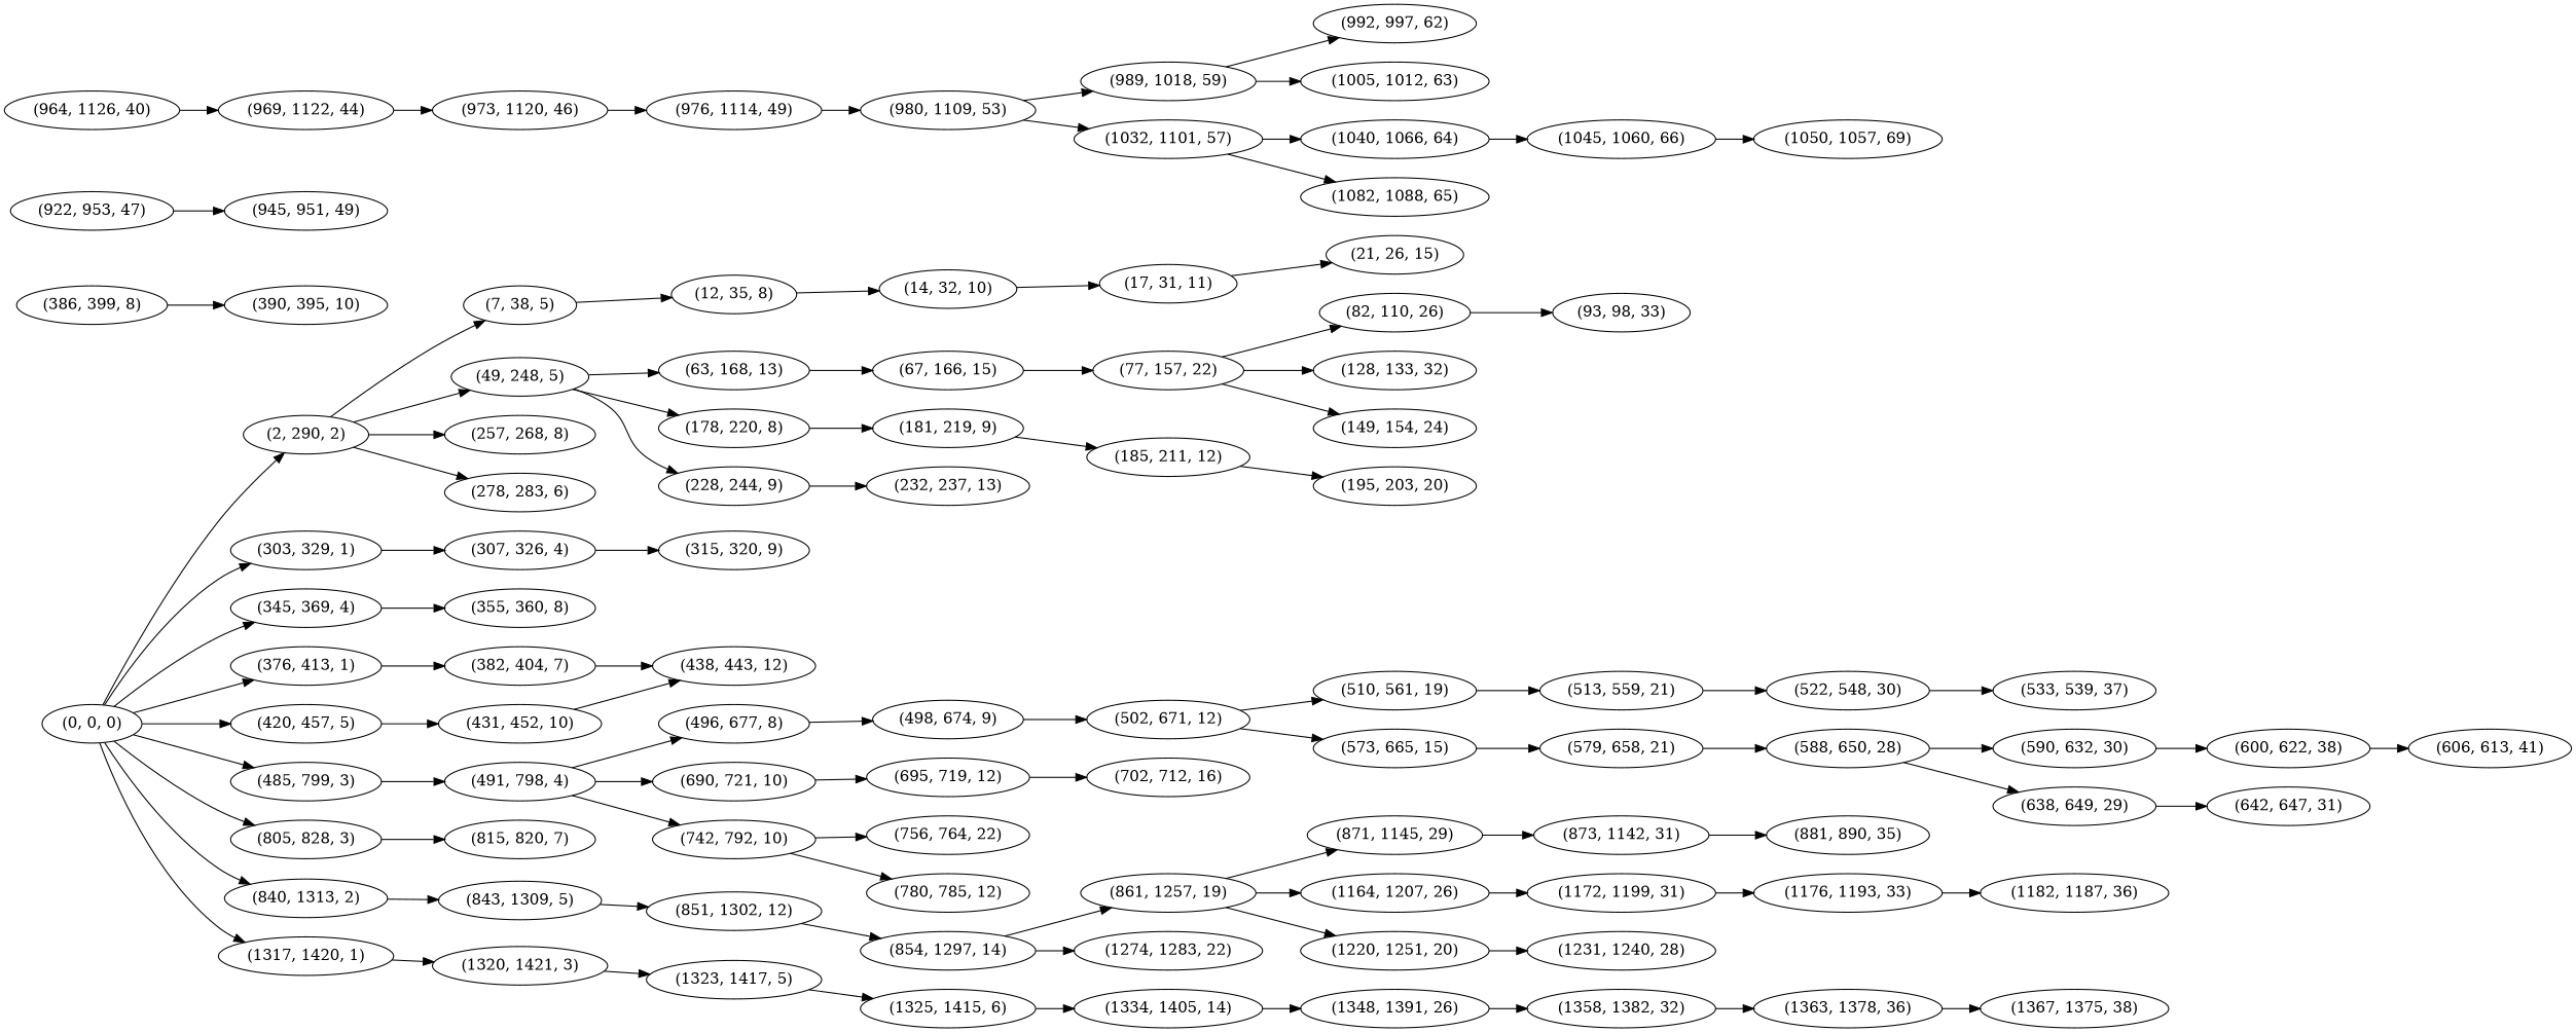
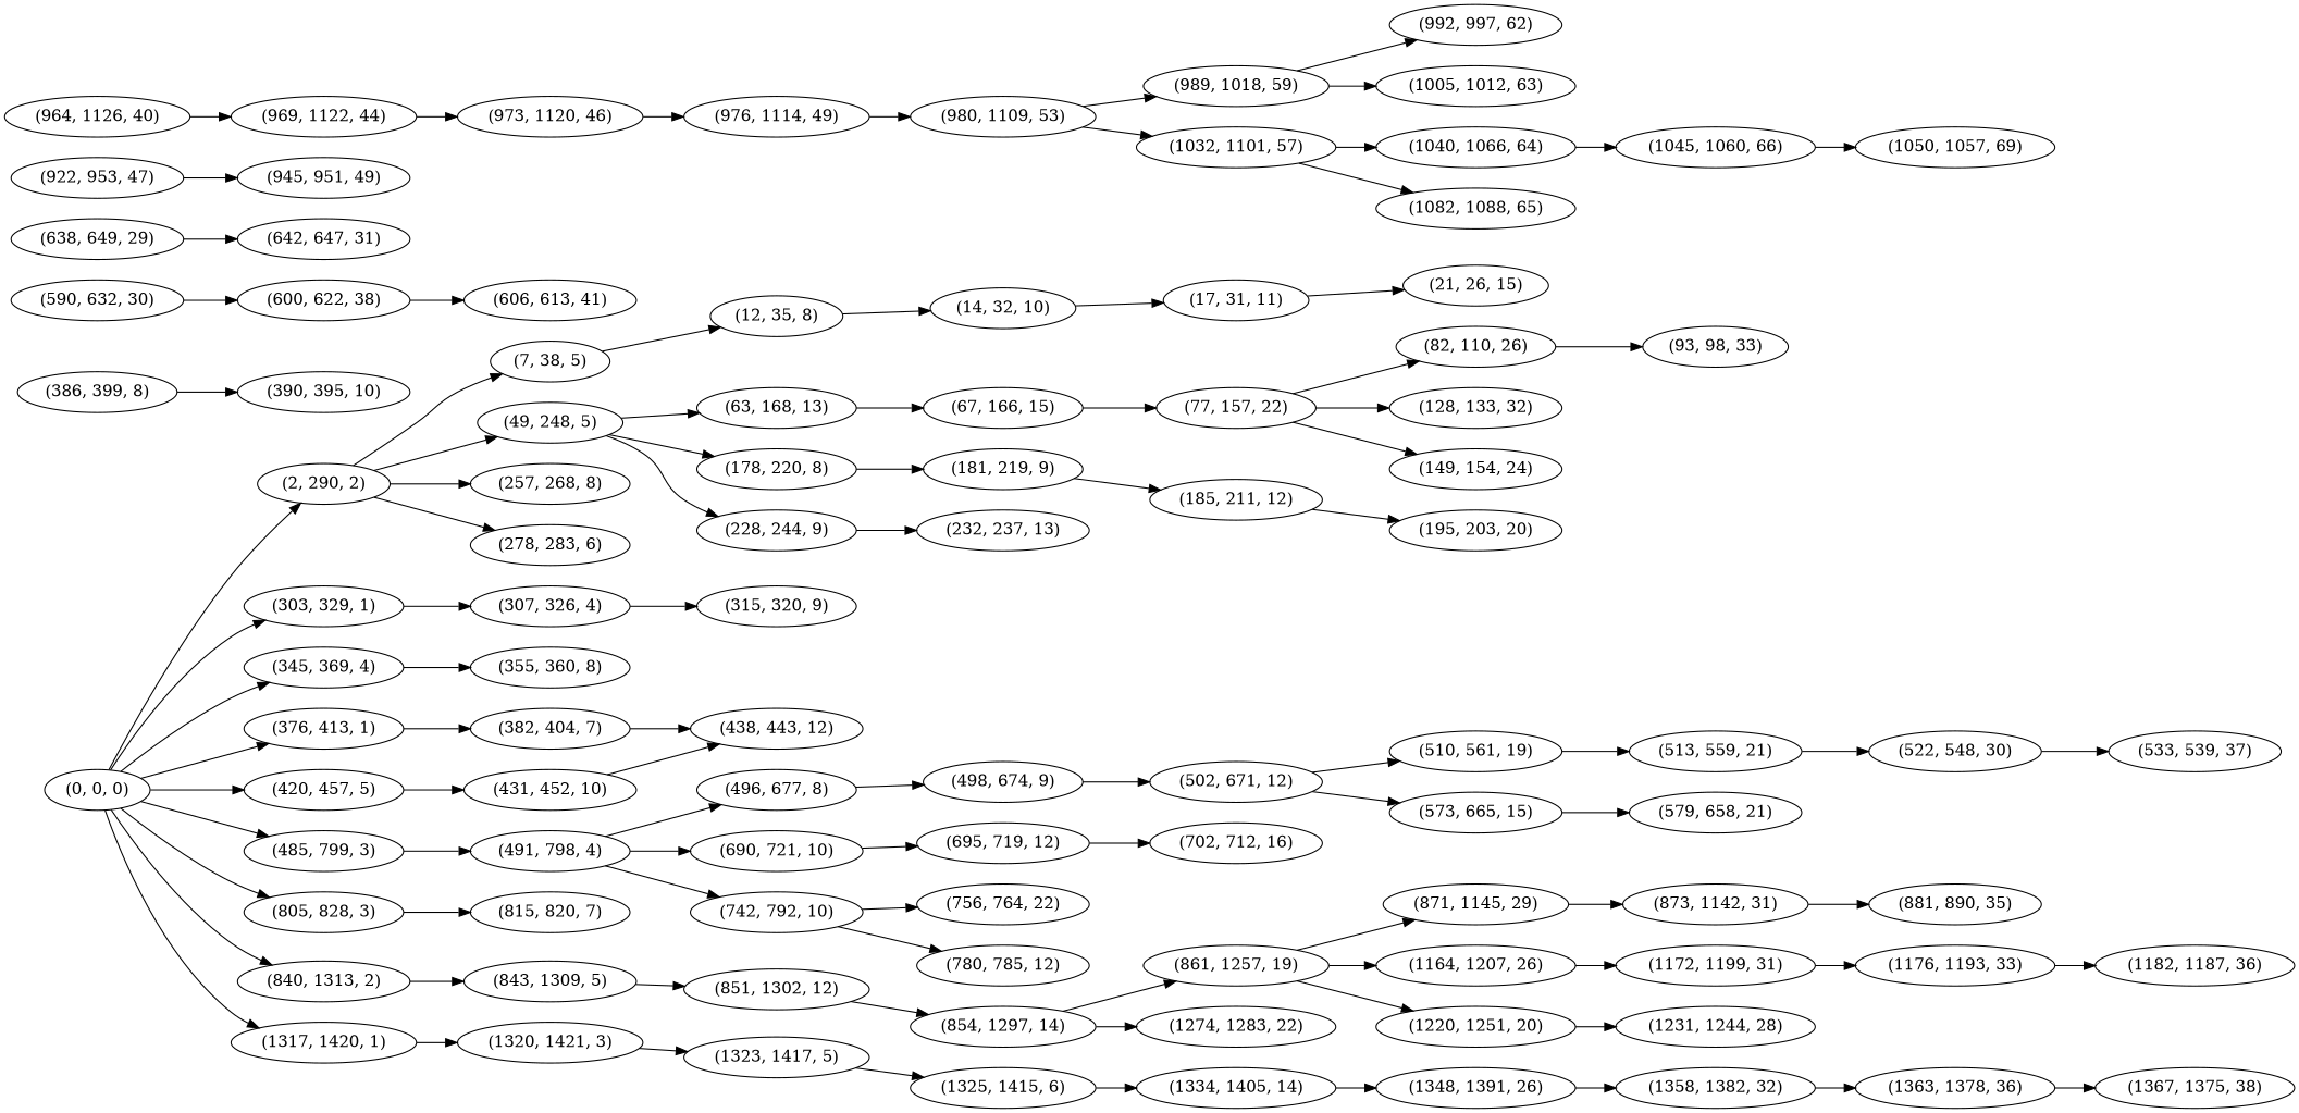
  digraph {
    rankdir=LR
    "(0, 0, 0)"
    "(2, 290, 2)"
    "(303, 329, 1)"
    "(345, 369, 4)"
    "(376, 413, 1)"
    "(420, 457, 5)"
    "(485, 799, 3)"
    "(805, 828, 3)"
    "(840, 1313, 2)"
    n10 [label="(1317, 1420, 1)"]
    "(7, 38, 5)"
    "(49, 248, 5)"
    "(257, 268, 8)"
    "(278, 283, 6)"
    "(307, 326, 4)"
    "(355, 360, 8)"
    "(382, 404, 7)"
    "(431, 452, 10)"
    "(491, 798, 4)"
    "(815, 820, 7)"
    "(843, 1309, 5)"
    "(1320, 1421, 3)"
    "(12, 35, 8)"
    "(63, 168, 13)"
    "(178, 220, 8)"
    "(228, 244, 9)"
    "(14, 32, 10)"
    "(17, 31, 11)"
    "(21, 26, 15)"
    "(67, 166, 15)"
    "(181, 219, 9)"
    "(232, 237, 13)"
    "(77, 157, 22)"
    "(82, 110, 26)"
    "(128, 133, 32)"
    "(149, 154, 24)"
    "(93, 98, 33)"
    "(185, 211, 12)"
    "(195, 203, 20)"
    "(315, 320, 9)"
    "(438, 443, 12)"
    "(386, 399, 8)"
    "(390, 395, 10)"
    "(496, 677, 8)"
    "(690, 721, 10)"
    "(742, 792, 10)"
    "(498, 674, 9)"
    "(695, 719, 12)"
    "(756, 764, 22)"
    "(780, 785, 12)"
    "(502, 671, 12)"
    "(510, 561, 19)"
    "(573, 665, 15)"
    "(513, 559, 21)"
    "(579, 658, 21)"
    "(522, 548, 30)"
    "(533, 539, 37)"
-   "(588, 650, 28)"
    "(590, 632, 30)"
    "(638, 649, 29)"
    "(600, 622, 38)"
    "(642, 647, 31)"
    "(606, 613, 41)"
    "(702, 712, 16)"
    "(851, 1302, 12)"
    "(854, 1297, 14)"
    "(861, 1257, 19)"
    "(1274, 1283, 22)"
    "(871, 1145, 29)"
    "(1164, 1207, 26)"
    "(1220, 1251, 20)"
    "(873, 1142, 31)"
    "(1172, 1199, 31)"
-   "(1231, 1240, 28)"
+   "(1231, 1240, 28)" [label="(1231, 1244, 28)"]
    "(881, 890, 35)"
    "(922, 953, 47)"
    "(945, 951, 49)"
    "(964, 1126, 40)"
    "(969, 1122, 44)"
    "(973, 1120, 46)"
    "(976, 1114, 49)"
    "(980, 1109, 53)"
    "(989, 1018, 59)"
    "(1032, 1101, 57)"
    "(992, 997, 62)"
    "(1005, 1012, 63)"
    "(1040, 1066, 64)"
    "(1082, 1088, 65)"
    "(1045, 1060, 66)"
    "(1050, 1057, 69)"
    "(1176, 1193, 33)"
    "(1182, 1187, 36)"
    "(1323, 1417, 5)"
    "(1325, 1415, 6)"
    "(1334, 1405, 14)"
    "(1348, 1391, 26)"
    "(1358, 1382, 32)"
    "(1363, 1378, 36)"
    "(1367, 1375, 38)"
    "(0, 0, 0)" -> "(2, 290, 2)"
    "(0, 0, 0)" -> "(303, 329, 1)"
    "(0, 0, 0)" -> "(345, 369, 4)"
    "(0, 0, 0)" -> "(376, 413, 1)"
    "(0, 0, 0)" -> "(420, 457, 5)"
    "(0, 0, 0)" -> "(485, 799, 3)"
    "(0, 0, 0)" -> "(805, 828, 3)"
    "(0, 0, 0)" -> "(840, 1313, 2)"
    "(0, 0, 0)" -> n10
    "(2, 290, 2)" -> "(7, 38, 5)"
    "(2, 290, 2)" -> "(49, 248, 5)"
    "(2, 290, 2)" -> "(257, 268, 8)"
    "(2, 290, 2)" -> "(278, 283, 6)"
    "(303, 329, 1)" -> "(307, 326, 4)"
    "(345, 369, 4)" -> "(355, 360, 8)"
    "(376, 413, 1)" -> "(382, 404, 7)"
    "(420, 457, 5)" -> "(431, 452, 10)"
    "(485, 799, 3)" -> "(491, 798, 4)"
    "(805, 828, 3)" -> "(815, 820, 7)"
    "(840, 1313, 2)" -> "(843, 1309, 5)"
    n10 -> "(1320, 1421, 3)"
    "(7, 38, 5)" -> "(12, 35, 8)"
    "(49, 248, 5)" -> "(63, 168, 13)"
    "(49, 248, 5)" -> "(178, 220, 8)"
    "(49, 248, 5)" -> "(228, 244, 9)"
    "(307, 326, 4)" -> "(315, 320, 9)"
    "(382, 404, 7)" -> "(438, 443, 12)"
    "(431, 452, 10)" -> "(438, 443, 12)"
    "(491, 798, 4)" -> "(496, 677, 8)"
    "(491, 798, 4)" -> "(690, 721, 10)"
    "(491, 798, 4)" -> "(742, 792, 10)"
    "(843, 1309, 5)" -> "(851, 1302, 12)"
    "(1320, 1421, 3)" -> "(1323, 1417, 5)"
    "(12, 35, 8)" -> "(14, 32, 10)"
    "(63, 168, 13)" -> "(67, 166, 15)"
    "(178, 220, 8)" -> "(181, 219, 9)"
    "(228, 244, 9)" -> "(232, 237, 13)"
    "(14, 32, 10)" -> "(17, 31, 11)"
    "(17, 31, 11)" -> "(21, 26, 15)"
    "(67, 166, 15)" -> "(77, 157, 22)"
    "(181, 219, 9)" -> "(185, 211, 12)"
    "(77, 157, 22)" -> "(82, 110, 26)"
    "(77, 157, 22)" -> "(128, 133, 32)"
    "(77, 157, 22)" -> "(149, 154, 24)"
    "(82, 110, 26)" -> "(93, 98, 33)"
    "(185, 211, 12)" -> "(195, 203, 20)"
    "(386, 399, 8)" -> "(390, 395, 10)"
    "(496, 677, 8)" -> "(498, 674, 9)"
    "(690, 721, 10)" -> "(695, 719, 12)"
    "(742, 792, 10)" -> "(756, 764, 22)"
    "(742, 792, 10)" -> "(780, 785, 12)"
    "(498, 674, 9)" -> "(502, 671, 12)"
    "(695, 719, 12)" -> "(702, 712, 16)"
    "(502, 671, 12)" -> "(510, 561, 19)"
    "(502, 671, 12)" -> "(573, 665, 15)"
    "(510, 561, 19)" -> "(513, 559, 21)"
    "(573, 665, 15)" -> "(579, 658, 21)"
    "(513, 559, 21)" -> "(522, 548, 30)"
-   "(579, 658, 21)" -> "(588, 650, 28)"
    "(522, 548, 30)" -> "(533, 539, 37)"
-   "(588, 650, 28)" -> "(590, 632, 30)"
-   "(588, 650, 28)" -> "(638, 649, 29)"
    "(590, 632, 30)" -> "(600, 622, 38)"
    "(638, 649, 29)" -> "(642, 647, 31)"
    "(600, 622, 38)" -> "(606, 613, 41)"
    "(851, 1302, 12)" -> "(854, 1297, 14)"
    "(854, 1297, 14)" -> "(861, 1257, 19)"
    "(854, 1297, 14)" -> "(1274, 1283, 22)"
    "(861, 1257, 19)" -> "(871, 1145, 29)"
    "(861, 1257, 19)" -> "(1164, 1207, 26)"
    "(861, 1257, 19)" -> "(1220, 1251, 20)"
    "(871, 1145, 29)" -> "(873, 1142, 31)"
    "(1164, 1207, 26)" -> "(1172, 1199, 31)"
    "(1220, 1251, 20)" -> "(1231, 1240, 28)"
    "(873, 1142, 31)" -> "(881, 890, 35)"
    "(1172, 1199, 31)" -> "(1176, 1193, 33)"
    "(922, 953, 47)" -> "(945, 951, 49)"
    "(964, 1126, 40)" -> "(969, 1122, 44)"
    "(969, 1122, 44)" -> "(973, 1120, 46)"
    "(973, 1120, 46)" -> "(976, 1114, 49)"
    "(976, 1114, 49)" -> "(980, 1109, 53)"
    "(980, 1109, 53)" -> "(989, 1018, 59)"
    "(980, 1109, 53)" -> "(1032, 1101, 57)"
    "(989, 1018, 59)" -> "(992, 997, 62)"
    "(989, 1018, 59)" -> "(1005, 1012, 63)"
    "(1032, 1101, 57)" -> "(1040, 1066, 64)"
    "(1032, 1101, 57)" -> "(1082, 1088, 65)"
    "(1040, 1066, 64)" -> "(1045, 1060, 66)"
    "(1045, 1060, 66)" -> "(1050, 1057, 69)"
    "(1176, 1193, 33)" -> "(1182, 1187, 36)"
    "(1323, 1417, 5)" -> "(1325, 1415, 6)"
    "(1325, 1415, 6)" -> "(1334, 1405, 14)"
    "(1334, 1405, 14)" -> "(1348, 1391, 26)"
    "(1348, 1391, 26)" -> "(1358, 1382, 32)"
    "(1358, 1382, 32)" -> "(1363, 1378, 36)"
    "(1363, 1378, 36)" -> "(1367, 1375, 38)"
  }
